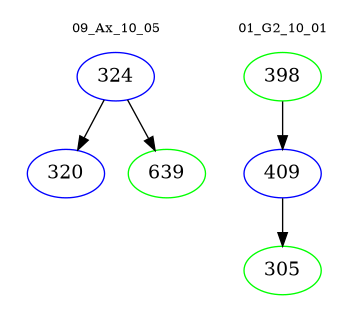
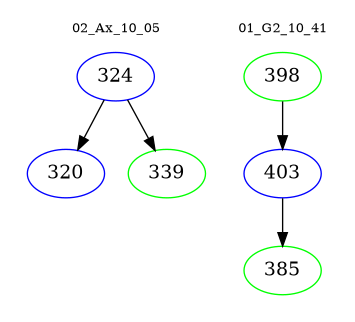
  digraph {
    node [color=blue]
    edge [color=black]
    n1 [label=324]
    n2 [label=320]
-   n3 [color=green label=639]
+   n3 [color=green label=339]
    n4 [color=green label=398]
-   n5 [color=green label=305]
-   n6 [label=409]
+   n5 [color=green label=385]
+   n6 [label=403]
    subgraph cluster_1 {
      color=white
      fontsize=10
-     label="09_Ax_10_05"
+     label="02_Ax_10_05"
      n1
      n2
      n3
    }
    subgraph cluster_2 {
      color=white
      fontsize=10
-     label="01_G2_10_01"
+     label="01_G2_10_41"
      n4
      n5
      n6
    }
    n1 -> n2
    n1 -> n3
    n4 -> n6
    n6 -> n5
  }
